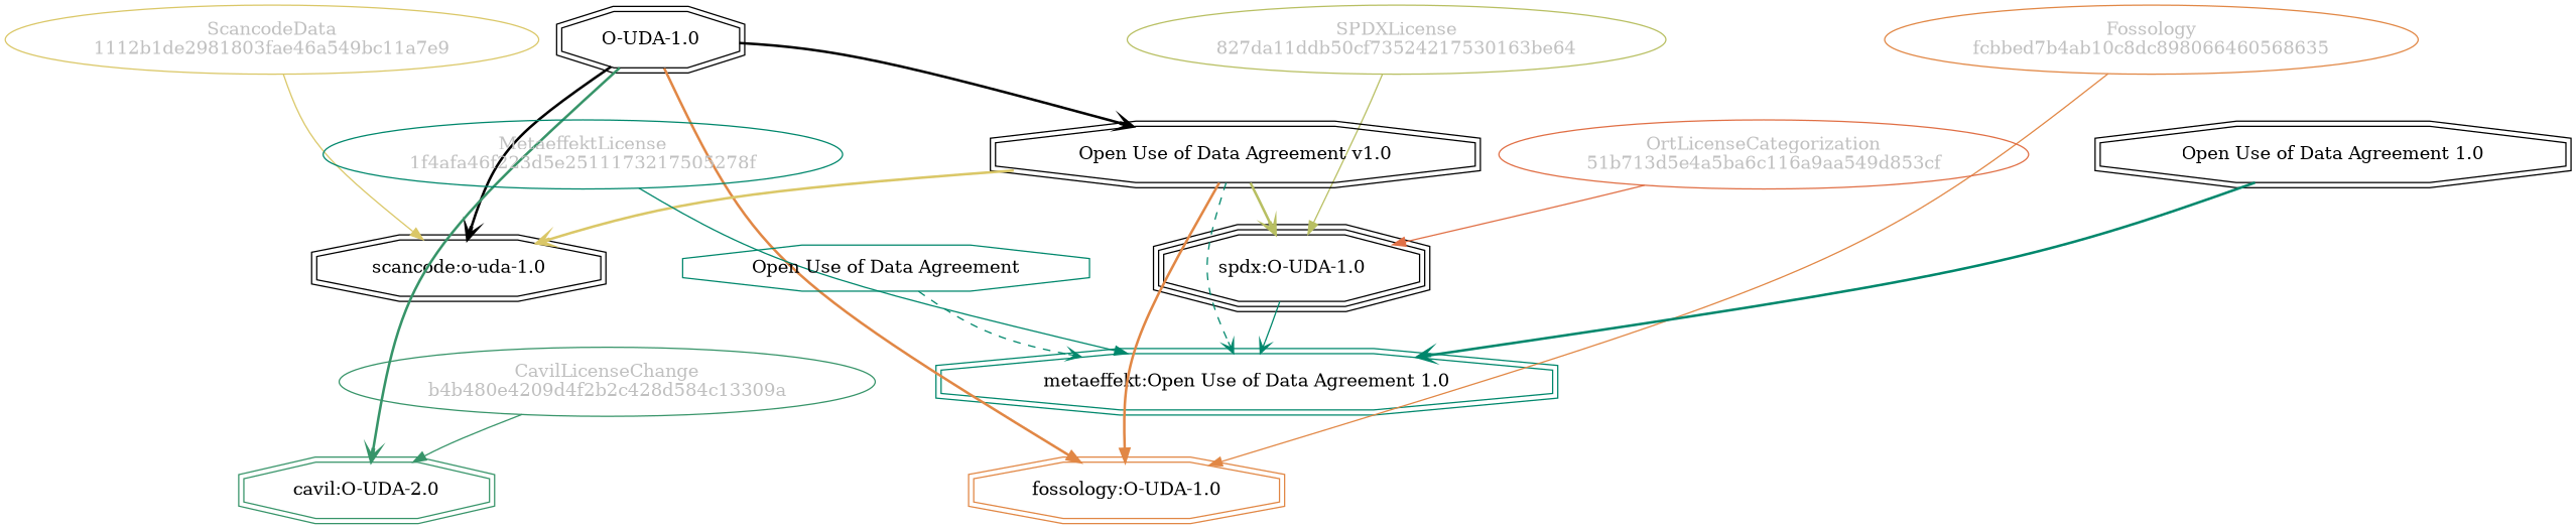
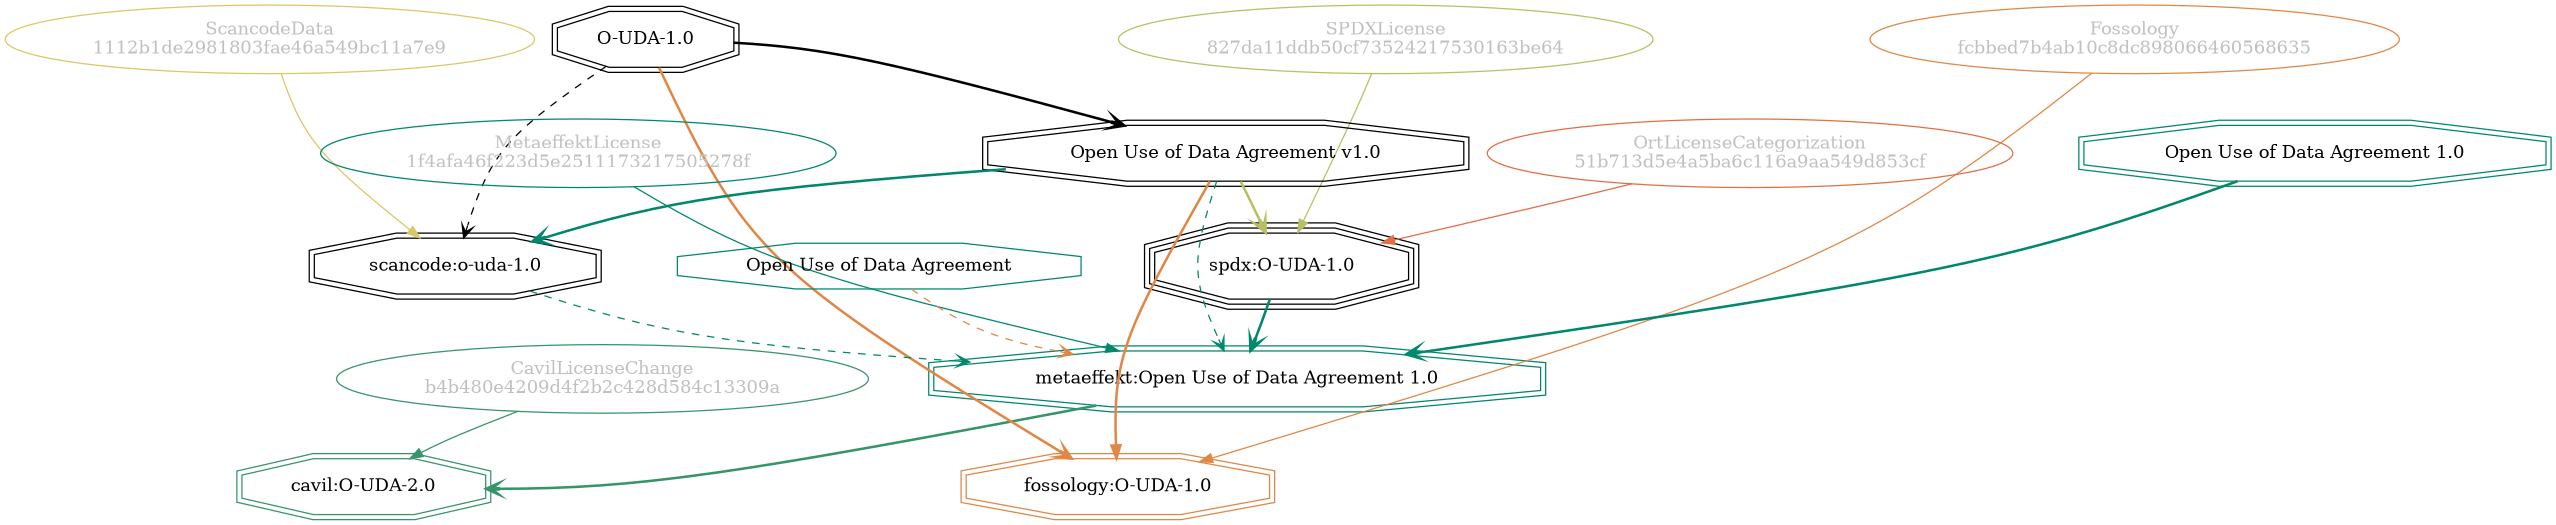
  strict digraph {
    splines=curved
    node [shape=doubleoctagon]
    edge [color="#00876c" weight=0.5 arrowhead=vee style=bold]
    n1 [color="#b8bf62" fillcolor="beige;1" fontcolor=gray label="SPDXLicense\n827da11ddb50cf73524217530163be64" shape=ellipse]
    n2 [label="spdx:O-UDA-1.0" shape=tripleoctagon]
    n3 [color="#00876c" label="metaeffekt:Open Use of Data Agreement 1.0"]
    n4 [label="O-UDA-1.0"]
    n5 [label="scancode:o-uda-1.0"]
    n6 [color="#e18745" label="fossology:O-UDA-1.0"]
    n7 [color="#379469" label="cavil:O-UDA-2.0"]
    n8 [label="Open Use of Data Agreement v1.0"]
    n9 [color="#dac767" fillcolor="beige;1" fontcolor=gray label="ScancodeData\n1112b1de2981803fae46a549bc11a7e9" shape=ellipse]
    n10 [color="#e18745" fillcolor="beige;1" fontcolor=gray label="Fossology\nfcbbed7b4ab10c8dc898066460568635" shape=ellipse]
    n11 [color="#e06f45" fillcolor="beige;1" fontcolor=gray label="OrtLicenseCategorization\n51b713d5e4a5ba6c116a9aa549d853cf" shape=ellipse]
    n12 [color="#379469" fillcolor="beige;1" fontcolor=gray label="CavilLicenseChange\nb4b480e4209d4f2b2c428d584c13309a" shape=ellipse]
    n13 [color="#00876c" fillcolor="beige;1" fontcolor=gray label="MetaeffektLicense\n1f4afa46f223d5e2511173217505278f" shape=ellipse]
-   n14 [color=black label="Open Use of Data Agreement 1.0"]
+   n14 [color="#00876c" label="Open Use of Data Agreement 1.0"]
    n15 [color="#00876c" label="Open Use of Data Agreement" shape=octagon]
    n1 -> n2 [color="#b8bf62" arrowhead="" style=""]
-   n2 -> n3 [style=solid weight=0.7]
-   n4 -> n5 [weight=0.7 color=""]
-   n4 -> n6 [arrowhead=normal color="#e18745" weight=0.7]
-   n4 -> n7 [color="#379469" weight=0.7]
+   n2 -> n3 [weight=0.7]
+   n4 -> n5 [style=dashed weight=0.7 color=""]
+   n4 -> n6 [color="#e18745" weight=0.7]
+   n3 -> n7 [color="#379469" weight=0.7]
    n4 -> n8 [weight=0.7 color=""]
+   n5 -> n3 [style=dashed]
    n8 -> n2 [color="#b8bf62" weight=0.7]
    n8 -> n3 [style=dashed]
-   n8 -> n5 [color="#dac767" weight=0.7]
+   n8 -> n5 [weight=0.7]
    n8 -> n6 [arrowhead=normal color="#e18745" weight=0.7]
    n9 -> n5 [color="#dac767" arrowhead="" style=""]
    n10 -> n6 [color="#e18745" arrowhead="" style=""]
    n11 -> n2 [color="#e06f45" arrowhead="" style=""]
    n12 -> n7 [color="#379469" arrowhead="" style=""]
    n13 -> n3 [arrowhead="" style=""]
    n14 -> n3 [weight=0.7]
-   n15 -> n3 [style=dashed]
+   n15 -> n3 [color="#e18745" style=dashed]
  }
